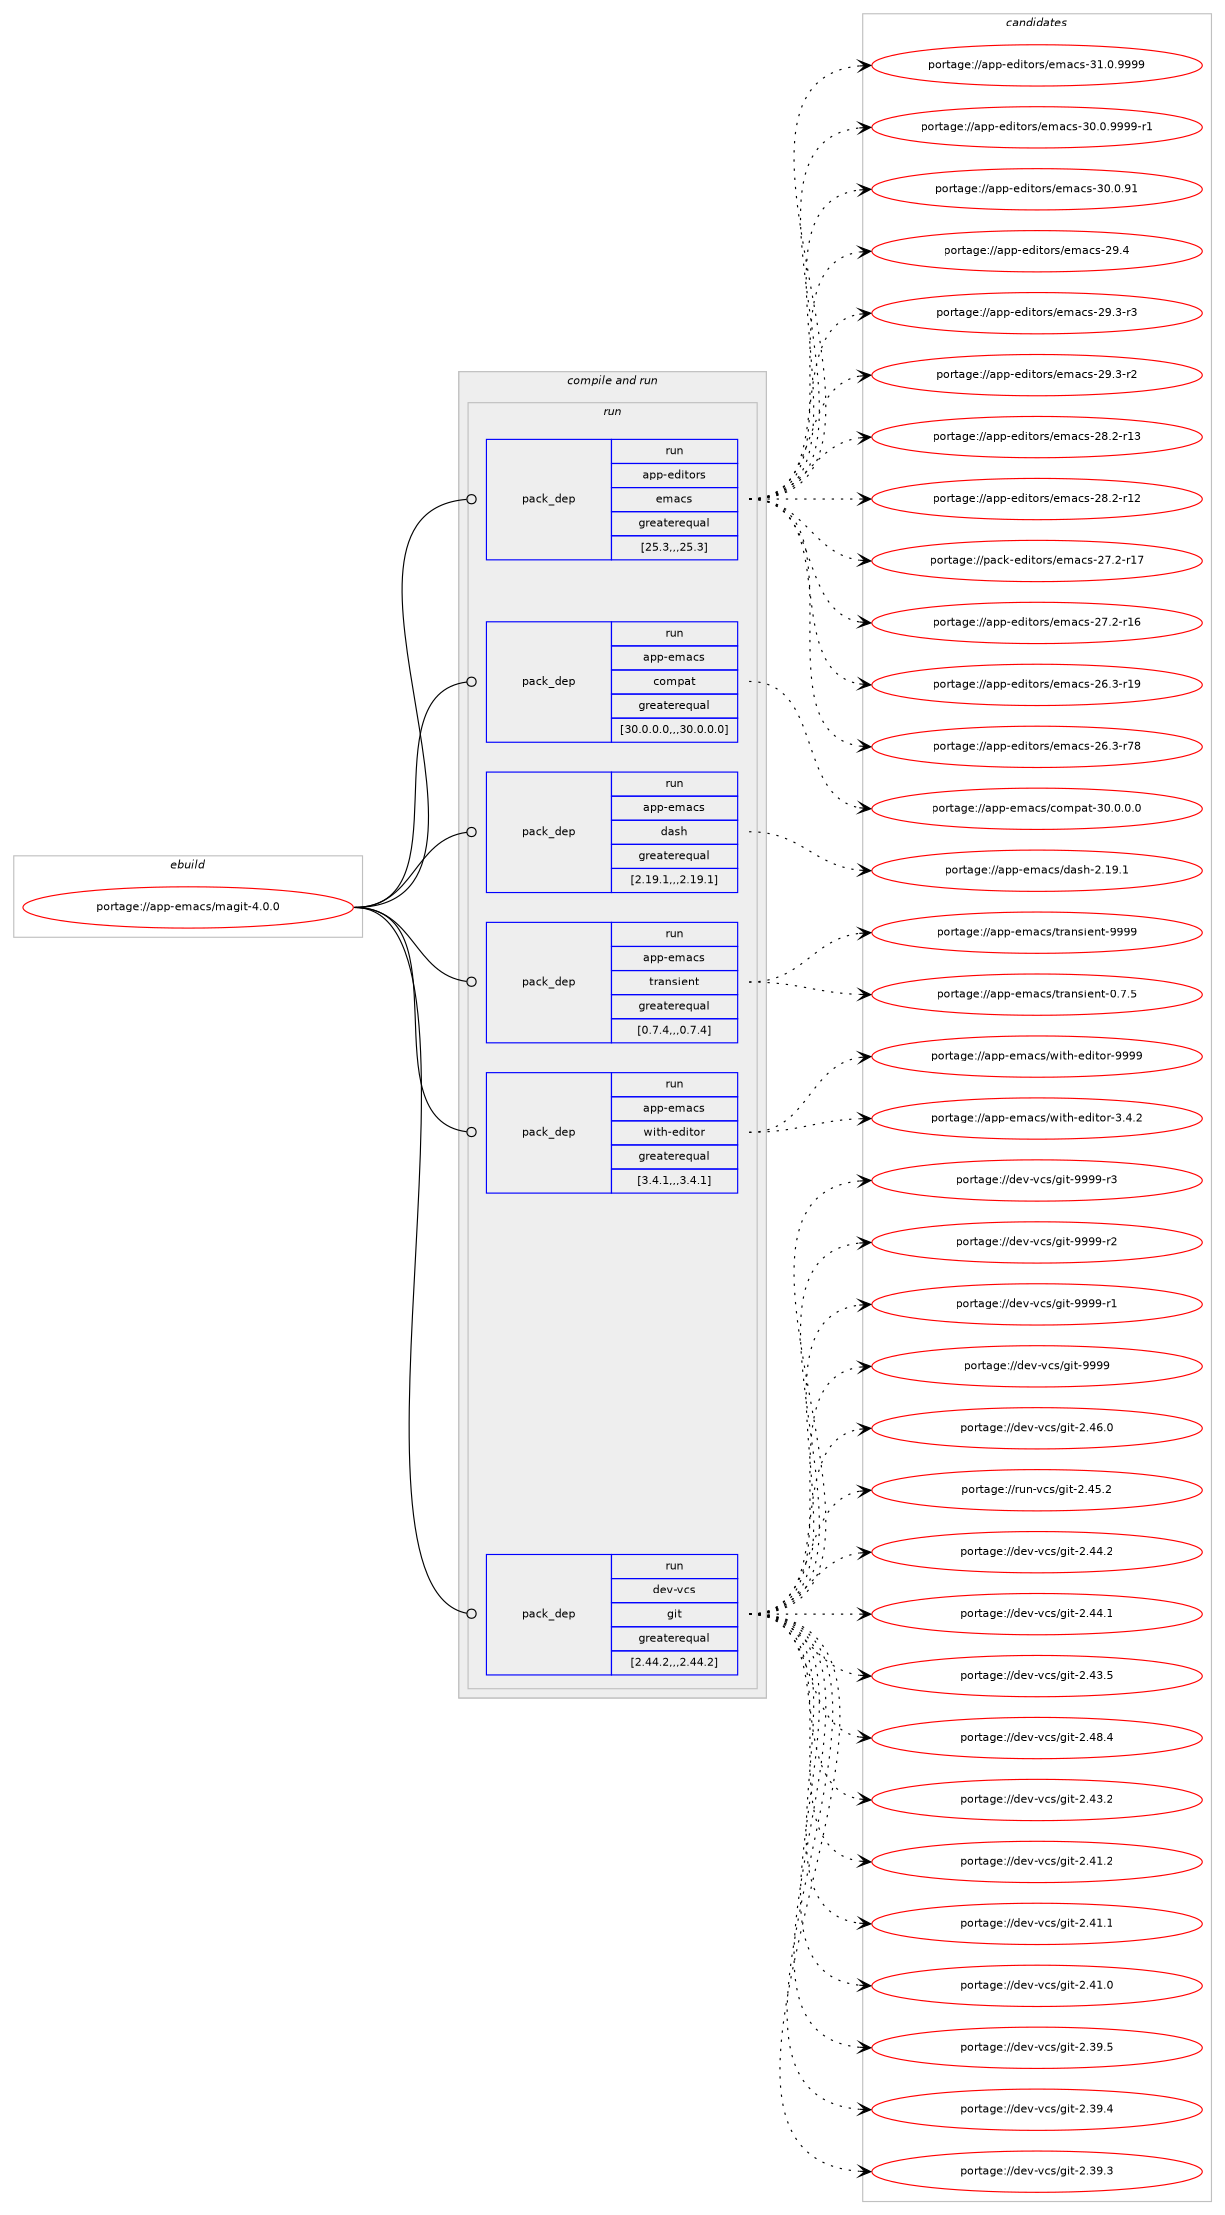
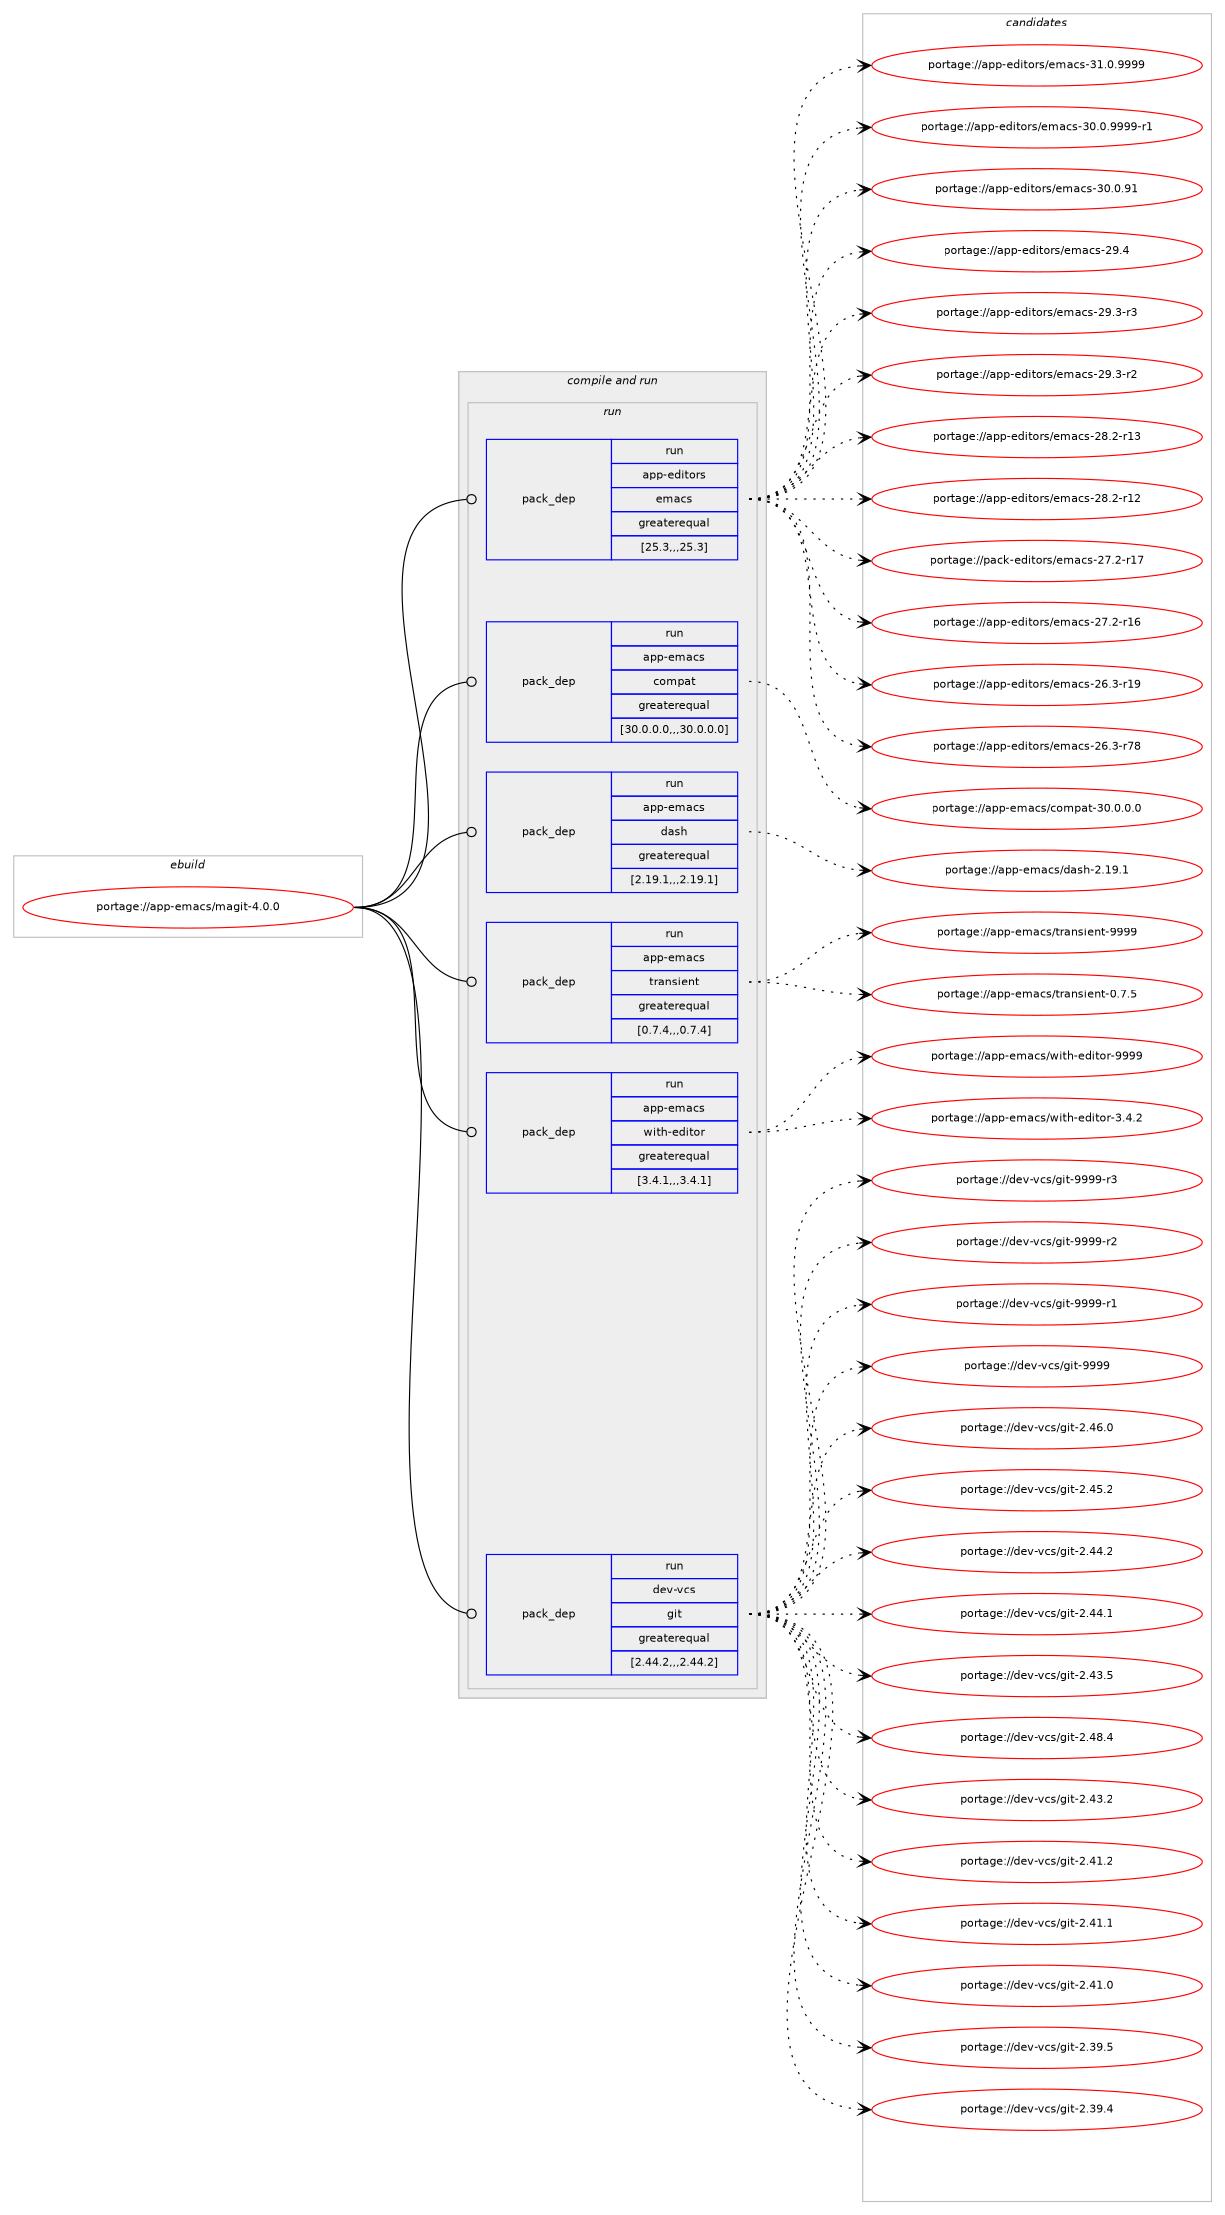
  digraph {
    compound=true
    concentrate=true
    fontname=Helvetica
    fontsize=10
    newrank=true
    rankdir=LR
    ranksep=1.5
    node [color=red fontname=Helvetica fontsize=10]
    edge [arrowhead=vee headport=w style=dotted tailport=e weight=100]
    n1 [label="portage://app-emacs/magit-4.0.0" width=4]
    n2 [color=blue label=<<TABLE BORDER="0" CELLBORDER="1" CELLSPACING="0" CELLPADDING="4" WIDTH="220"><TR><TD ROWSPAN="6" CELLPADDING="30">pack_dep</TD></TR><TR><TD WIDTH="110">run</TD></TR><TR><TD>app-editors</TD></TR><TR><TD>emacs</TD></TR><TR><TD>greaterequal</TD></TR><TR><TD>[25.3,,,25.3]</TD></TR></TABLE>> shape=none]
    n3 [color=blue label=<<TABLE BORDER="0" CELLBORDER="1" CELLSPACING="0" CELLPADDING="4" WIDTH="220"><TR><TD ROWSPAN="6" CELLPADDING="30">pack_dep</TD></TR><TR><TD WIDTH="110">run</TD></TR><TR><TD>app-emacs</TD></TR><TR><TD>compat</TD></TR><TR><TD>greaterequal</TD></TR><TR><TD>[30.0.0.0,,,30.0.0.0]</TD></TR></TABLE>> shape=none]
    n4 [color=blue label=<<TABLE BORDER="0" CELLBORDER="1" CELLSPACING="0" CELLPADDING="4" WIDTH="220"><TR><TD ROWSPAN="6" CELLPADDING="30">pack_dep</TD></TR><TR><TD WIDTH="110">run</TD></TR><TR><TD>app-emacs</TD></TR><TR><TD>dash</TD></TR><TR><TD>greaterequal</TD></TR><TR><TD>[2.19.1,,,2.19.1]</TD></TR></TABLE>> shape=none]
    n5 [color=blue label=<<TABLE BORDER="0" CELLBORDER="1" CELLSPACING="0" CELLPADDING="4" WIDTH="220"><TR><TD ROWSPAN="6" CELLPADDING="30">pack_dep</TD></TR><TR><TD WIDTH="110">run</TD></TR><TR><TD>app-emacs</TD></TR><TR><TD>transient</TD></TR><TR><TD>greaterequal</TD></TR><TR><TD>[0.7.4,,,0.7.4]</TD></TR></TABLE>> shape=none]
    n6 [color=blue label=<<TABLE BORDER="0" CELLBORDER="1" CELLSPACING="0" CELLPADDING="4" WIDTH="220"><TR><TD ROWSPAN="6" CELLPADDING="30">pack_dep</TD></TR><TR><TD WIDTH="110">run</TD></TR><TR><TD>app-emacs</TD></TR><TR><TD>with-editor</TD></TR><TR><TD>greaterequal</TD></TR><TR><TD>[3.4.1,,,3.4.1]</TD></TR></TABLE>> shape=none]
    n7 [color=blue label=<<TABLE BORDER="0" CELLBORDER="1" CELLSPACING="0" CELLPADDING="4" WIDTH="220"><TR><TD ROWSPAN="6" CELLPADDING="30">pack_dep</TD></TR><TR><TD WIDTH="110">run</TD></TR><TR><TD>dev-vcs</TD></TR><TR><TD>git</TD></TR><TR><TD>greaterequal</TD></TR><TR><TD>[2.44.2,,,2.44.2]</TD></TR></TABLE>> shape=none]
    n8 [label="portage://app-editors/emacs-31.0.9999" width=4]
    n9 [label="portage://app-editors/emacs-30.0.9999-r1" width=4]
    n10 [label="portage://app-editors/emacs-30.0.91" width=4]
    n11 [label="portage://app-editors/emacs-29.4" width=4]
    n12 [label="portage://app-editors/emacs-29.3-r3" width=4]
    n13 [label="portage://app-editors/emacs-29.3-r2" width=4]
    n14 [label="portage://app-editors/emacs-28.2-r13" width=4]
    n15 [label="portage://app-editors/emacs-28.2-r12" width=4]
    n16 [label="portage://pack-editors/emacs-27.2-r17" width=4]
    n17 [label="portage://app-editors/emacs-27.2-r16" width=4]
    n18 [label="portage://app-editors/emacs-26.3-r19" width=4]
    n19 [label="portage://app-editors/emacs-26.3-r78" width=4]
    n20 [label="portage://app-emacs/compat-30.0.0.0" width=4]
    n21 [label="portage://app-emacs/dash-2.19.1" width=4]
    n22 [label="portage://app-emacs/transient-9999" width=4]
    n23 [label="portage://app-emacs/transient-0.7.5" width=4]
    n24 [label="portage://app-emacs/with-editor-9999" width=4]
    n25 [label="portage://app-emacs/with-editor-3.4.2" width=4]
    n26 [label="portage://dev-vcs/git-9999-r3" width=4]
    n27 [label="portage://dev-vcs/git-9999-r2" width=4]
    n28 [label="portage://dev-vcs/git-9999-r1" width=4]
    n29 [label="portage://dev-vcs/git-9999" width=4]
    n30 [label="portage://dev-vcs/git-2.46.0" width=4]
-   n31 [label="portage://run-vcs/git-2.45.2" width=4]
+   n31 [label="portage://dev-vcs/git-2.45.2" width=4]
    n32 [label="portage://dev-vcs/git-2.44.2" width=4]
    n33 [label="portage://dev-vcs/git-2.44.1" width=4]
    n34 [label="portage://dev-vcs/git-2.43.5" width=4]
    n35 [label="portage://dev-vcs/git-2.48.4" width=4]
    n36 [label="portage://dev-vcs/git-2.43.2" width=4]
    n37 [label="portage://dev-vcs/git-2.41.2" width=4]
    n38 [label="portage://dev-vcs/git-2.41.1" width=4]
    n39 [label="portage://dev-vcs/git-2.41.0" width=4]
    n40 [label="portage://dev-vcs/git-2.39.5" width=4]
    n41 [label="portage://dev-vcs/git-2.39.4" width=4]
-   n42 [label="portage://dev-vcs/git-2.39.3" width=4]
    subgraph cluster_1 {
      color=gray
      label=<<i>ebuild</i>>
      n1
    }
    subgraph cluster_2 {
      color=gray
      label=<<i>dependencies</i>>
      subgraph cluster_3 {
        color=gray
        fillcolor="#eeeeee"
        label=<<i>compile</i>>
        style=filled
      }
      subgraph cluster_4 {
        color=gray
        fillcolor="#eeeeee"
        label=<<i>compile and run</i>>
        style=filled
      }
      subgraph cluster_5 {
        color=gray
        fillcolor="#eeeeee"
        label=<<i>run</i>>
        style=filled
        subgraph sub_6 {
          color=gray
          fillcolor="#eeeeee"
          label=<<i>run</i>>
          style=filled
          n2
        }
        subgraph sub_7 {
          color=gray
          fillcolor="#eeeeee"
          label=<<i>run</i>>
          style=filled
          n3
        }
        subgraph sub_8 {
          color=gray
          fillcolor="#eeeeee"
          label=<<i>run</i>>
          style=filled
          n4
        }
        subgraph sub_9 {
          color=gray
          fillcolor="#eeeeee"
          label=<<i>run</i>>
          style=filled
          n5
        }
        subgraph sub_10 {
          color=gray
          fillcolor="#eeeeee"
          label=<<i>run</i>>
          style=filled
          n6
        }
        subgraph sub_11 {
          color=gray
          fillcolor="#eeeeee"
          label=<<i>run</i>>
          style=filled
          n7
        }
      }
    }
    subgraph cluster_12 {
      color=gray
      label=<<i>candidates</i>>
      rank=same
      subgraph sub_13 {
        color=black
        label=<<i>candidates</i>>
        nodesep=1
        rank=same
        n8
        n9
        n10
        n11
        n12
        n13
        n14
        n15
        n16
        n17
        n18
        n19
      }
      subgraph sub_14 {
        color=black
        label=<<i>candidates</i>>
        nodesep=1
        rank=same
        n20
      }
      subgraph sub_15 {
        color=black
        label=<<i>candidates</i>>
        nodesep=1
        rank=same
        n21
      }
      subgraph sub_16 {
        color=black
        label=<<i>candidates</i>>
        nodesep=1
        rank=same
        n22
        n23
      }
      subgraph sub_17 {
        color=black
        label=<<i>candidates</i>>
        nodesep=1
        rank=same
        n24
        n25
      }
      subgraph sub_18 {
        color=black
        label=<<i>candidates</i>>
        nodesep=1
        rank=same
        n26
        n27
        n28
        n29
        n30
        n31
        n32
        n33
        n34
        n35
        n36
        n37
        n38
        n39
        n40
        n41
-       n42
      }
    }
    n1 -> n2 [arrowhead=odot style=solid weight=20]
    n1 -> n3 [arrowhead=odot style=solid weight=20]
    n1 -> n4 [arrowhead=odot style=solid weight=20]
    n1 -> n5 [arrowhead=odot style=solid weight=20]
    n1 -> n6 [arrowhead=odot style=solid weight=20]
    n1 -> n7 [arrowhead=odot style=solid weight=20]
    n2 -> n8
    n2 -> n9
    n2 -> n10
    n2 -> n11
    n2 -> n12
    n2 -> n13
    n2 -> n14
    n2 -> n15
    n2 -> n16
    n2 -> n17
    n2 -> n18
    n2 -> n19
    n3 -> n20
    n4 -> n21
    n5 -> n22
    n5 -> n23
    n6 -> n24
    n6 -> n25
    n7 -> n26
    n7 -> n27
    n7 -> n28
    n7 -> n29
    n7 -> n30
    n7 -> n31
    n7 -> n32
    n7 -> n33
    n7 -> n34
    n7 -> n35
    n7 -> n36
    n7 -> n37
    n7 -> n38
    n7 -> n39
    n7 -> n40
    n7 -> n41
-   n7 -> n42
  }
